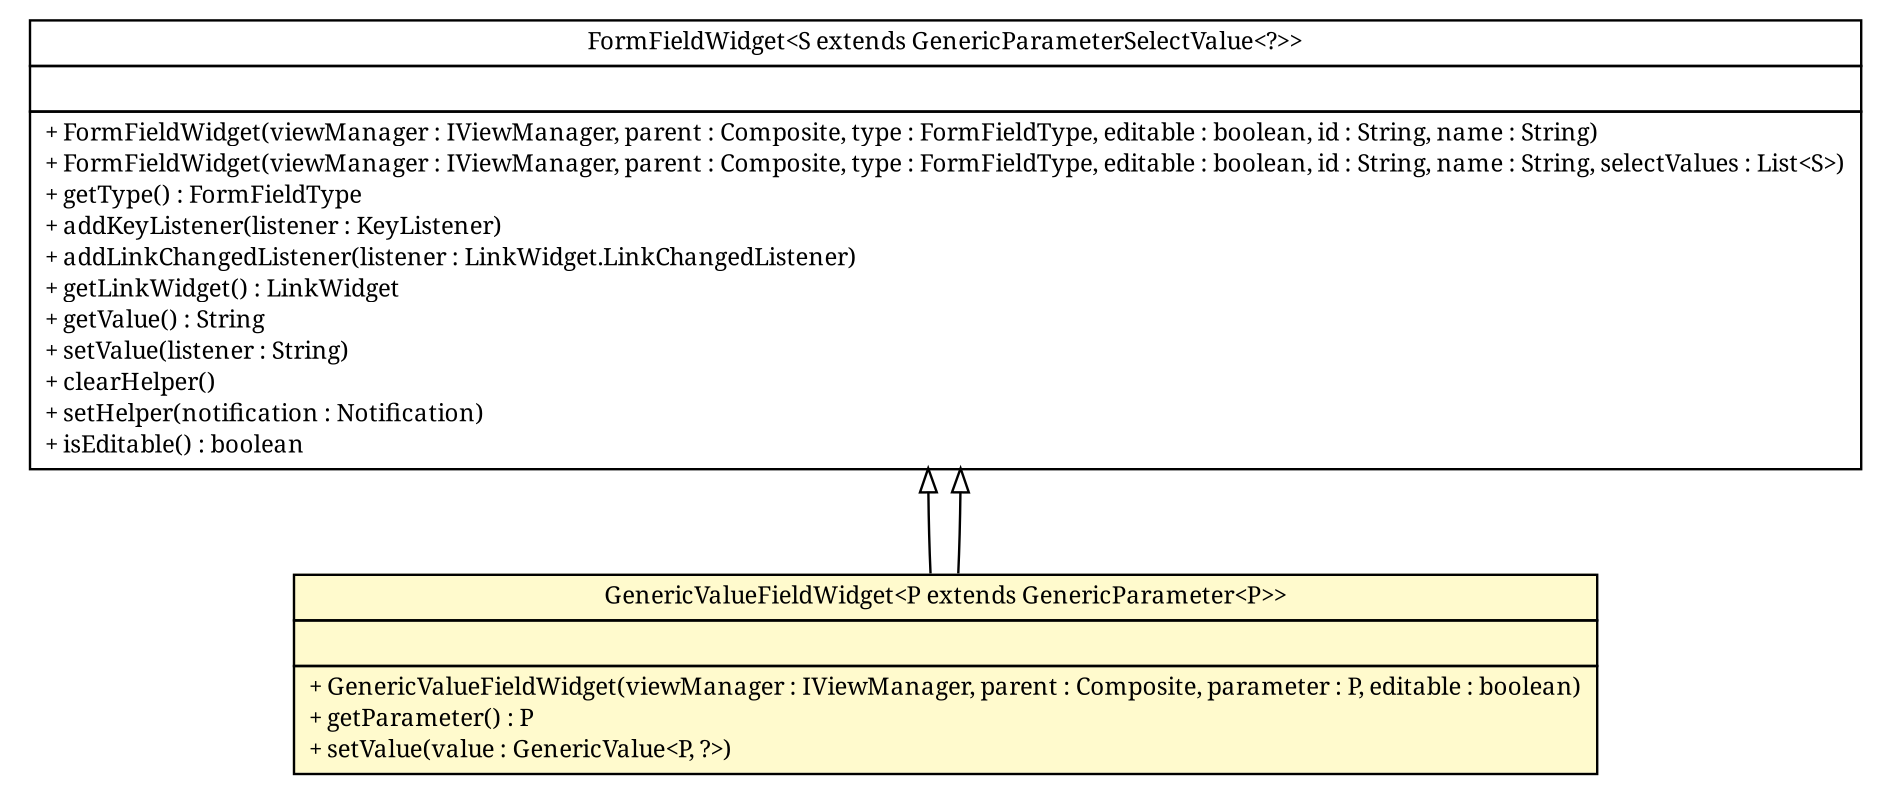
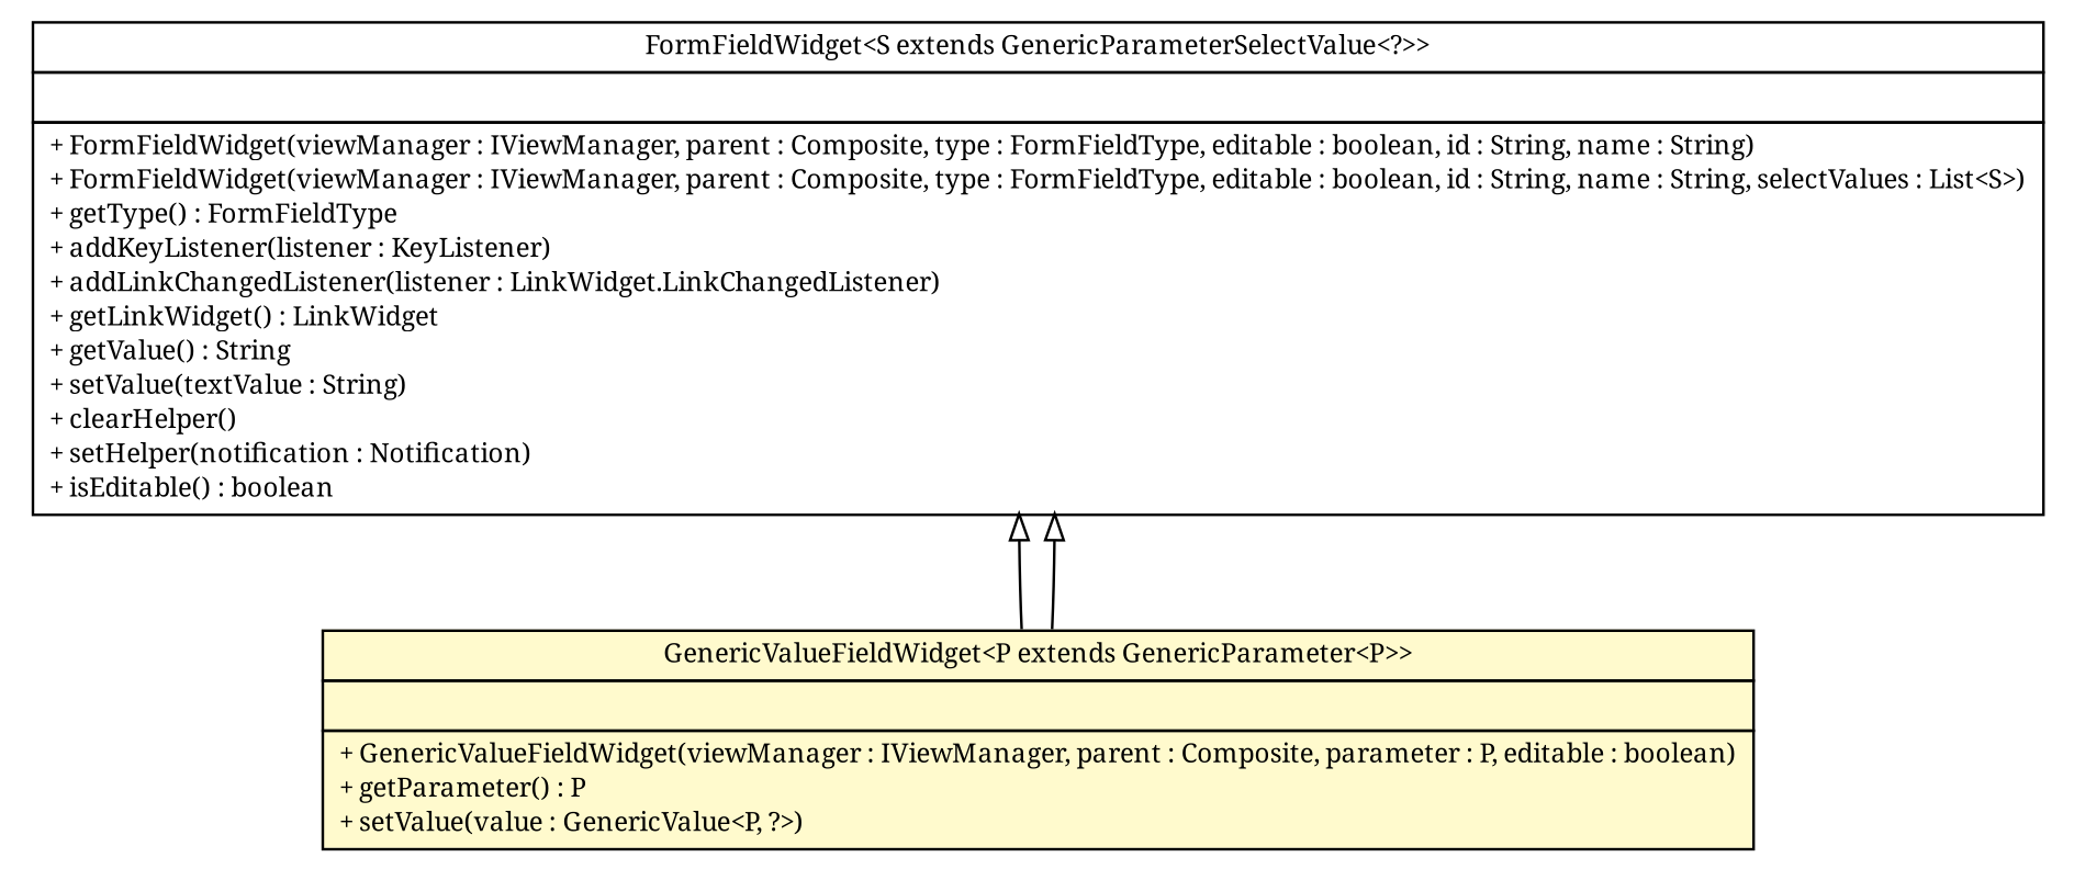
  digraph {
    nodesep=0.25
    ranksep=0.5
    fontname="Noto Serif"
    node [fontcolor=black fontname="Noto Serif" fontsize=10.0 shape=plaintext]
    edge [arrowtail=empty dir=back fontname="Noto Serif" fontsize=10 headport=p labelfontname=arial labelfontsize=10 tailport=p]
-   n1 [label=<<table title="gov.sandia.cf.parts.widgets.FormFieldWidget" border="0" cellborder="1" cellspacing="0" cellpadding="2" port="p" href="./FormFieldWidget.html"> 		<tr><td><table border="0" cellspacing="0" cellpadding="1"> <tr><td align="center" balign="center"> FormFieldWidget&lt;S extends GenericParameterSelectValue&lt;?&gt;&gt; </td></tr> 		</table></td></tr> 		<tr><td><table border="0" cellspacing="0" cellpadding="1"> <tr><td align="left" balign="left">  </td></tr> 		</table></td></tr> 		<tr><td><table border="0" cellspacing="0" cellpadding="1"> <tr><td align="left" balign="left"> + FormFieldWidget(viewManager : IViewManager, parent : Composite, type : FormFieldType, editable : boolean, id : String, name : String) </td></tr> <tr><td align="left" balign="left"> + FormFieldWidget(viewManager : IViewManager, parent : Composite, type : FormFieldType, editable : boolean, id : String, name : String, selectValues : List&lt;S&gt;) </td></tr> <tr><td align="left" balign="left"> + getType() : FormFieldType </td></tr> <tr><td align="left" balign="left"> + addKeyListener(listener : KeyListener) </td></tr> <tr><td align="left" balign="left"> + addLinkChangedListener(listener : LinkWidget.LinkChangedListener) </td></tr> <tr><td align="left" balign="left"> + getLinkWidget() : LinkWidget </td></tr> <tr><td align="left" balign="left"> + getValue() : String </td></tr> <tr><td align="left" balign="left"> + setValue(listener : String) </td></tr> <tr><td align="left" balign="left"> + clearHelper() </td></tr> <tr><td align="left" balign="left"> + setHelper(notification : Notification) </td></tr> <tr><td align="left" balign="left"> + isEditable() : boolean </td></tr> 		</table></td></tr> 		</table>>]
+   n1 [label=<<table title="gov.sandia.cf.parts.widgets.FormFieldWidget" border="0" cellborder="1" cellspacing="0" cellpadding="2" port="p" href="./FormFieldWidget.html"> 		<tr><td><table border="0" cellspacing="0" cellpadding="1"> <tr><td align="center" balign="center"> FormFieldWidget&lt;S extends GenericParameterSelectValue&lt;?&gt;&gt; </td></tr> 		</table></td></tr> 		<tr><td><table border="0" cellspacing="0" cellpadding="1"> <tr><td align="left" balign="left">  </td></tr> 		</table></td></tr> 		<tr><td><table border="0" cellspacing="0" cellpadding="1"> <tr><td align="left" balign="left"> + FormFieldWidget(viewManager : IViewManager, parent : Composite, type : FormFieldType, editable : boolean, id : String, name : String) </td></tr> <tr><td align="left" balign="left"> + FormFieldWidget(viewManager : IViewManager, parent : Composite, type : FormFieldType, editable : boolean, id : String, name : String, selectValues : List&lt;S&gt;) </td></tr> <tr><td align="left" balign="left"> + getType() : FormFieldType </td></tr> <tr><td align="left" balign="left"> + addKeyListener(listener : KeyListener) </td></tr> <tr><td align="left" balign="left"> + addLinkChangedListener(listener : LinkWidget.LinkChangedListener) </td></tr> <tr><td align="left" balign="left"> + getLinkWidget() : LinkWidget </td></tr> <tr><td align="left" balign="left"> + getValue() : String </td></tr> <tr><td align="left" balign="left"> + setValue(textValue : String) </td></tr> <tr><td align="left" balign="left"> + clearHelper() </td></tr> <tr><td align="left" balign="left"> + setHelper(notification : Notification) </td></tr> <tr><td align="left" balign="left"> + isEditable() : boolean </td></tr> 		</table></td></tr> 		</table>>]
    n2 [label=<<table title="gov.sandia.cf.parts.widgets.GenericValueFieldWidget" border="0" cellborder="1" cellspacing="0" cellpadding="2" port="p" bgcolor="lemonChiffon" href="./GenericValueFieldWidget.html"> 		<tr><td><table border="0" cellspacing="0" cellpadding="1"> <tr><td align="center" balign="center"> GenericValueFieldWidget&lt;P extends GenericParameter&lt;P&gt;&gt; </td></tr> 		</table></td></tr> 		<tr><td><table border="0" cellspacing="0" cellpadding="1"> <tr><td align="left" balign="left">  </td></tr> 		</table></td></tr> 		<tr><td><table border="0" cellspacing="0" cellpadding="1"> <tr><td align="left" balign="left"> + GenericValueFieldWidget(viewManager : IViewManager, parent : Composite, parameter : P, editable : boolean) </td></tr> <tr><td align="left" balign="left"> + getParameter() : P </td></tr> <tr><td align="left" balign="left"> + setValue(value : GenericValue&lt;P, ?&gt;) </td></tr> 		</table></td></tr> 		</table>>]
    n1 -> n2
    n1 -> n2
  }
